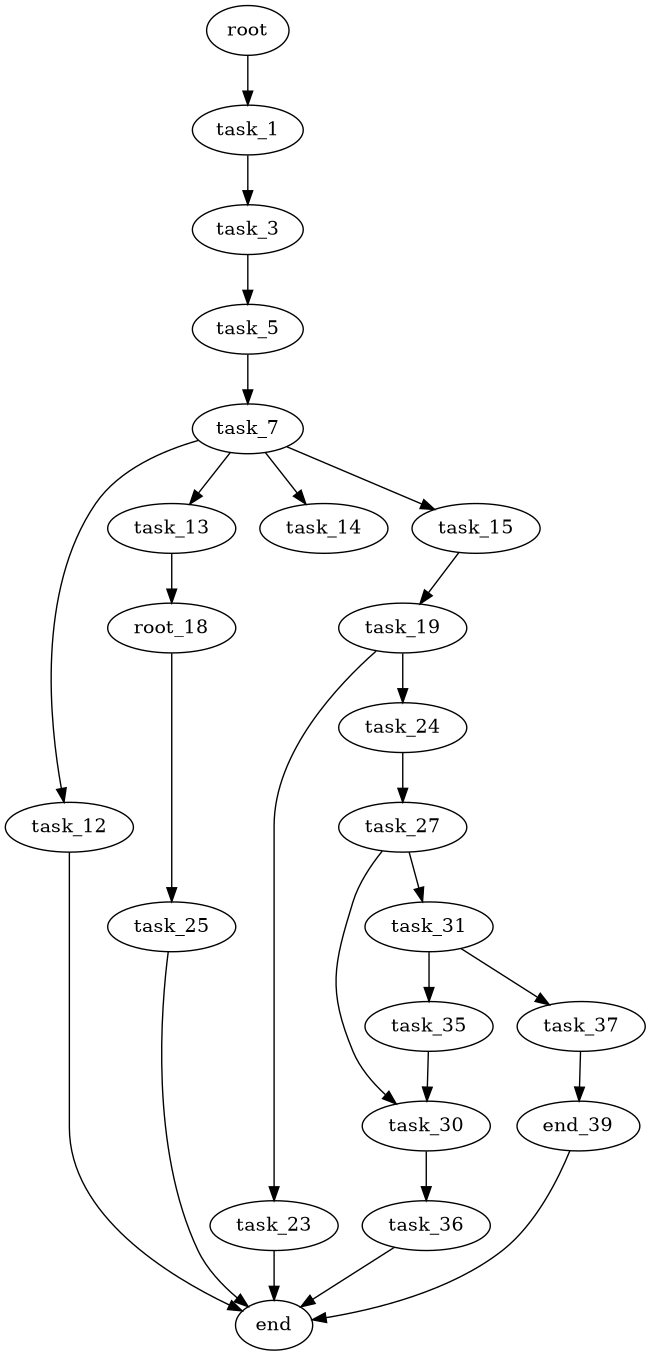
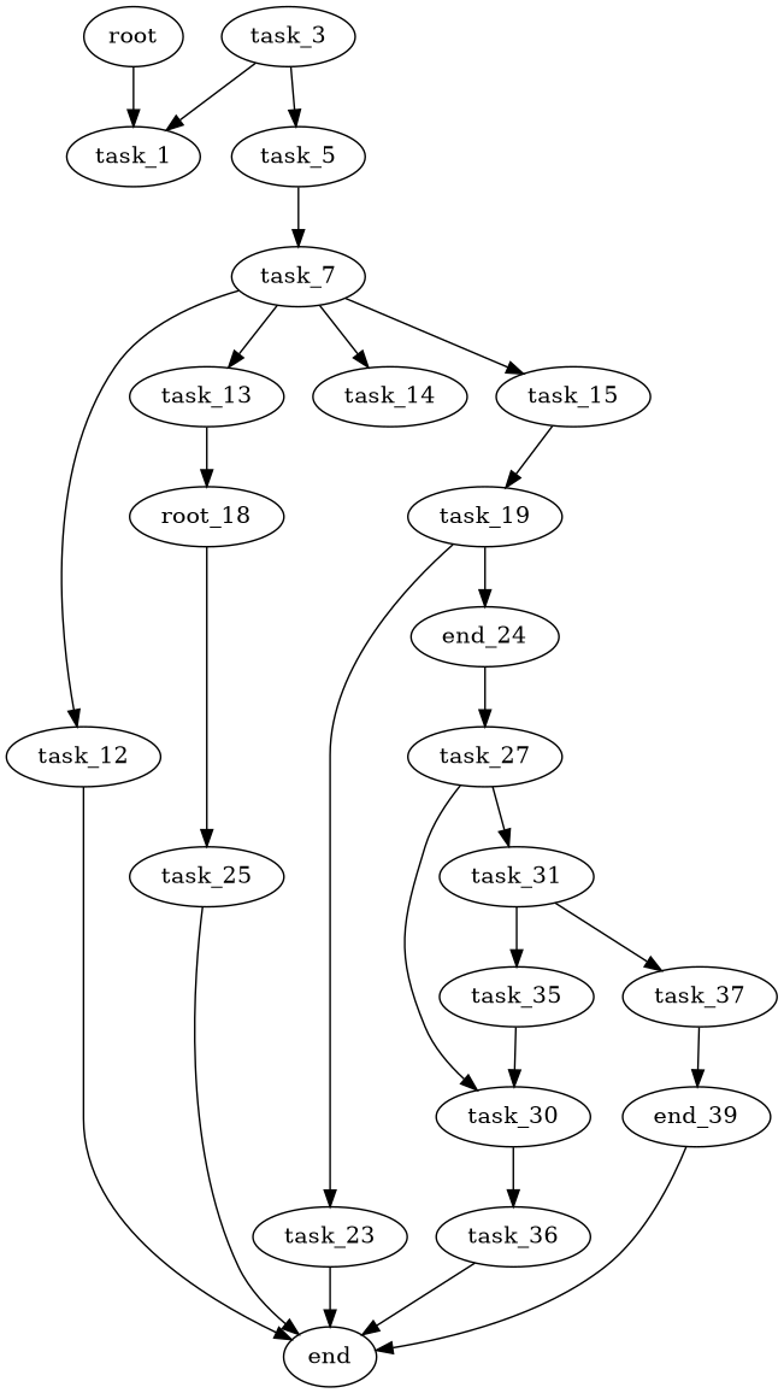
  digraph {
    root
    task_1
    task_3
    task_5
    task_7
    task_12
    task_13
    task_14
    task_15
    end
    n11 [label=root_18]
    task_19
    task_25
    task_23
-   task_24
+   task_24 [label=end_24]
    task_27
    task_30
    task_31
    task_36
    task_35
    task_37
    n22 [label=end_39]
    root -> task_1
-   task_1 -> task_3
+   task_3 -> task_1
    task_3 -> task_5
    task_5 -> task_7
    task_7 -> task_12
    task_7 -> task_13
    task_7 -> task_14
    task_7 -> task_15
    task_12 -> end
    task_13 -> n11
    task_15 -> task_19
    n11 -> task_25
    task_19 -> task_23
    task_19 -> task_24
    task_25 -> end
    task_23 -> end
    task_24 -> task_27
    task_27 -> task_30
    task_27 -> task_31
    task_30 -> task_36
    task_31 -> task_35
    task_31 -> task_37
    task_36 -> end
    task_35 -> task_30
    task_37 -> n22
    n22 -> end
  }
